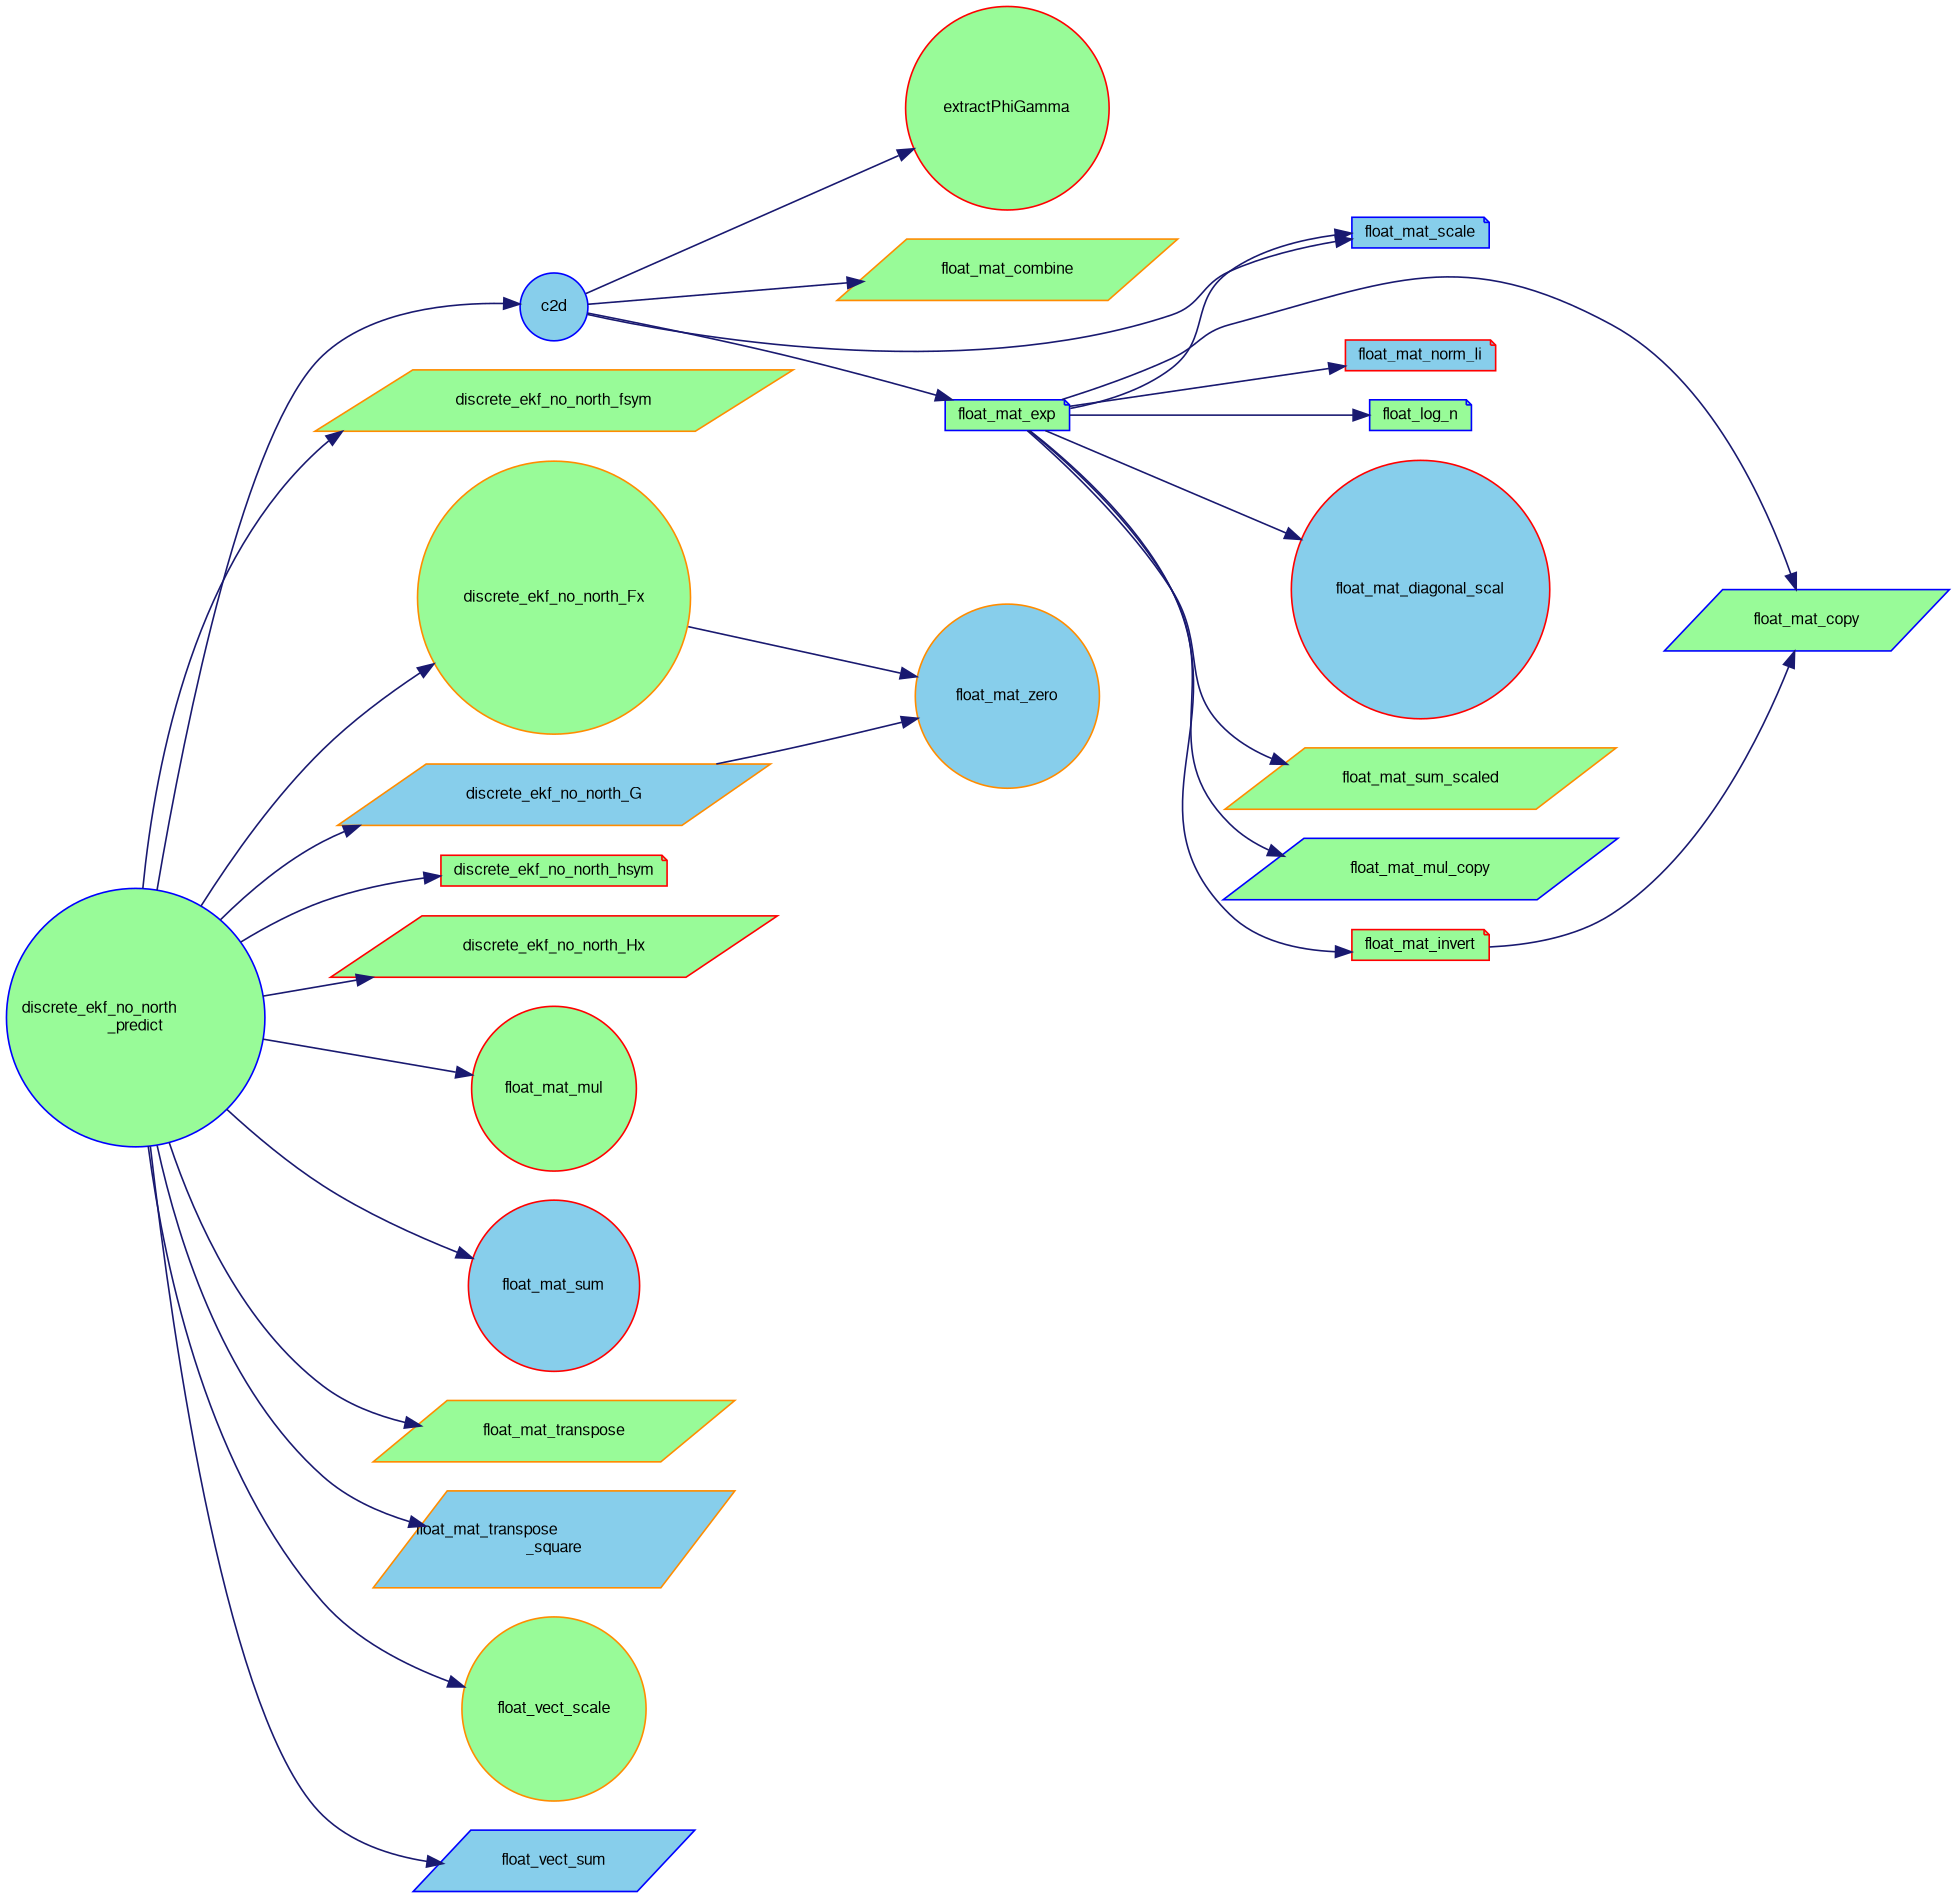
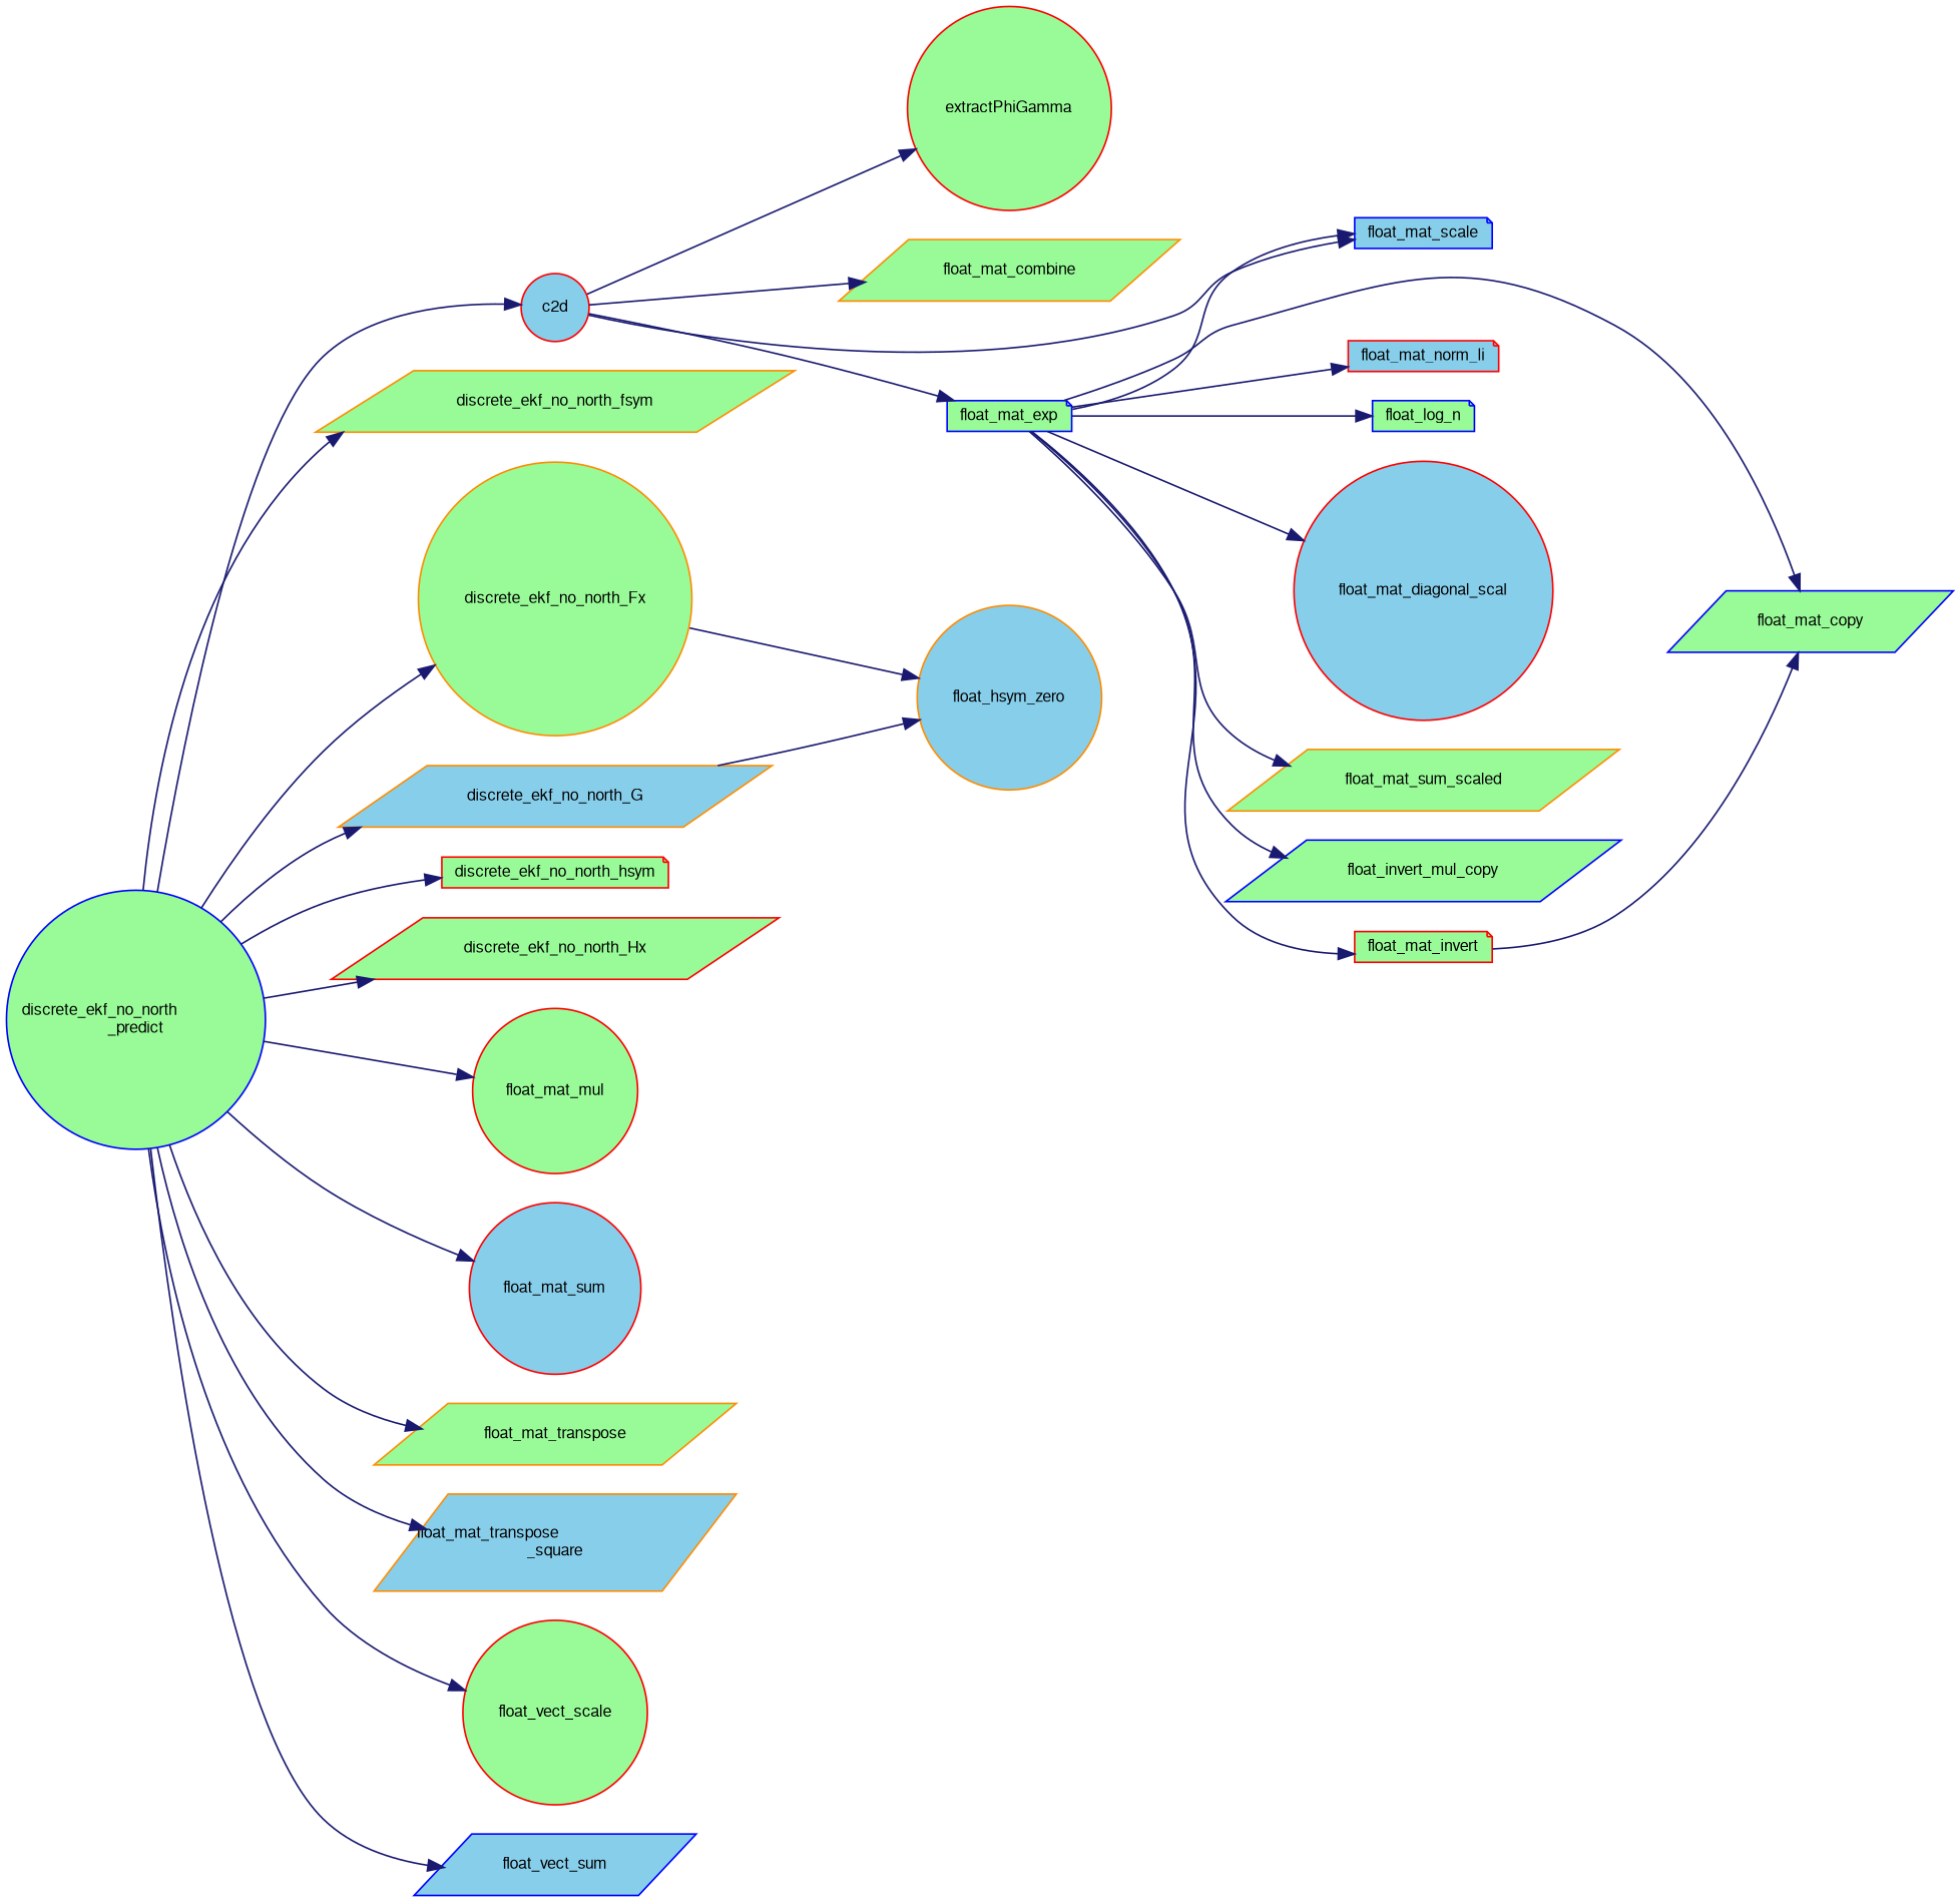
  digraph {
    rankdir=LR
    node [color=darkorange fillcolor=palegreen fontname=FreeSans fontsize=10 shape=parallelogram style=filled]
    edge [color=midnightblue fontname=FreeSans fontsize=10 labelfontname=FreeSans labelfontsize=10 style=solid]
    n1 [color=blue fontcolor=black height=0.2 label="discrete_ekf_no_north\l_predict" shape=circle width=0.4]
-   n2 [color=blue fillcolor=skyblue height=0.2 label=c2d shape=circle width=0.4]
+   n2 [color=red fillcolor=skyblue height=0.2 label=c2d shape=circle width=0.4]
    n3 [height=0.2 label=discrete_ekf_no_north_fsym width=0.4]
    n4 [height=0.2 label=discrete_ekf_no_north_Fx shape=circle width=0.4]
    n5 [fillcolor=skyblue height=0.2 label=discrete_ekf_no_north_G width=0.4]
    n6 [color=red height=0.2 label=discrete_ekf_no_north_hsym shape=note width=0.4]
    n7 [color=red height=0.2 label=discrete_ekf_no_north_Hx width=0.4]
    n8 [color=red height=0.2 label=float_mat_mul shape=circle width=0.4]
    n9 [color=red fillcolor=skyblue height=0.2 label=float_mat_sum shape=circle width=0.4]
    n10 [height=0.2 label=float_mat_transpose width=0.4]
    n11 [fillcolor=skyblue height=0.2 label="float_mat_transpose\l_square" width=0.4]
-   n12 [height=0.2 label=float_vect_scale shape=circle width=0.4]
+   n12 [color=red height=0.2 label=float_vect_scale shape=circle width=0.4]
    n13 [color=blue fillcolor=skyblue height=0.2 label=float_vect_sum width=0.4]
    n14 [color=red height=0.2 label=extractPhiGamma shape=circle width=0.4]
    n15 [height=0.2 label=float_mat_combine width=0.4]
    n16 [color=blue height=0.2 label=float_mat_exp shape=note width=0.4]
    n17 [color=blue fillcolor=skyblue height=0.2 label=float_mat_scale shape=note width=0.4]
-   n18 [fillcolor=skyblue height=0.2 label=float_mat_zero shape=circle width=0.4]
+   n18 [fillcolor=skyblue height=0.2 label=float_hsym_zero shape=circle width=0.4]
    n19 [color=blue height=0.2 label=float_mat_copy width=0.4]
    n20 [color=red fillcolor=skyblue height=0.2 label=float_mat_norm_li shape=note width=0.4]
    n21 [color=blue height=0.2 label=float_log_n shape=note width=0.4]
    n22 [color=red fillcolor=skyblue height=0.2 label=float_mat_diagonal_scal shape=circle width=0.4]
    n23 [height=0.2 label=float_mat_sum_scaled width=0.4]
-   n24 [color=blue height=0.2 label=float_mat_mul_copy width=0.4]
+   n24 [color=blue height=0.2 label=float_invert_mul_copy width=0.4]
    n25 [color=red height=0.2 label=float_mat_invert shape=note width=0.4]
    n1 -> n2
    n1 -> n3
    n1 -> n4
    n1 -> n5
    n1 -> n6
    n1 -> n7
    n1 -> n8
    n1 -> n9
    n1 -> n10
    n1 -> n11
    n1 -> n12
    n1 -> n13
    n2 -> n14
    n2 -> n15
    n2 -> n16
    n2 -> n17
    n4 -> n18
    n5 -> n18
    n16 -> n17
    n16 -> n19
    n16 -> n20
    n16 -> n21
    n16 -> n22
    n16 -> n23
    n16 -> n24
    n16 -> n25
    n25 -> n19
  }
